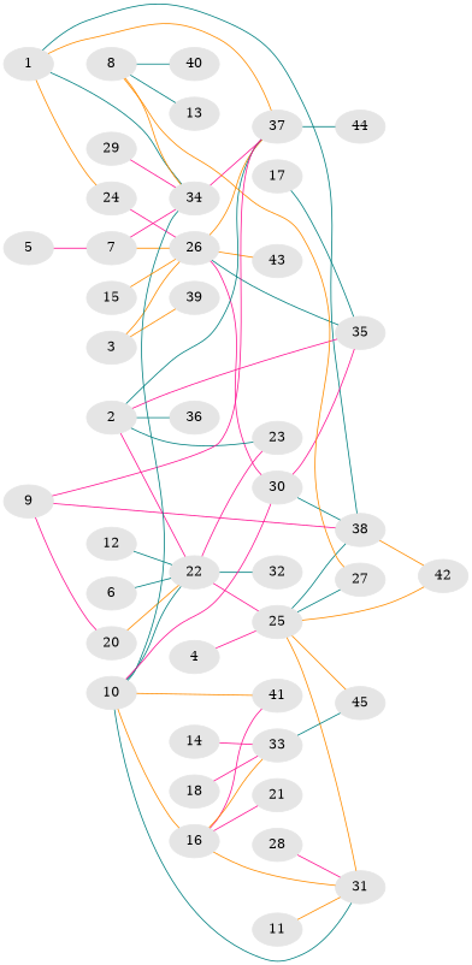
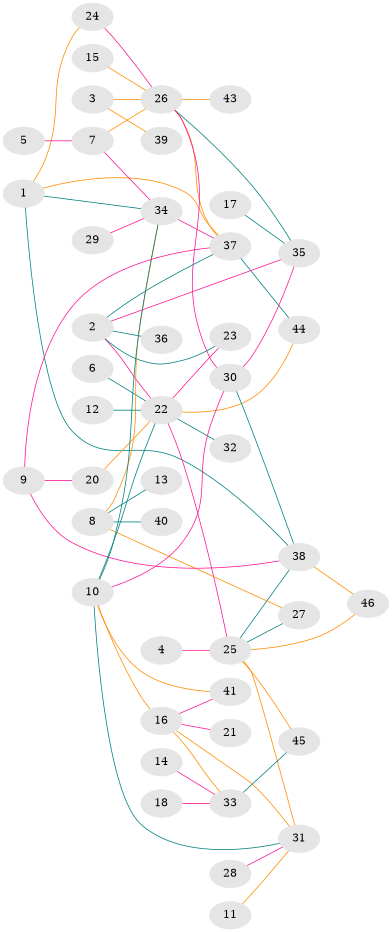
  graph {
    rankdir=LR
    node [color=gray90 style=filled]
    edge [color=darkorange weight=1.0]
    1
    24
    34
    37
    38
    26
    44
-   42
+   42 [label=46]
    2
    22
    23
    35
    36
    25
    32
    3
    39
    30
    43
    4
    27
    31
    45
    5
    7
    6
    8
    13
    40
    9
    20
    10
    16
    41
    33
    21
    11
    12
    14
    15
    17
    18
    28
    29
    1 -- 24
    1 -- 34 [color=teal]
    1 -- 37
    1 -- 38 [color=teal]
    24 -- 26 [color=deeppink]
    34 -- 37 [color=deeppink]
    37 -- 44 [color=teal]
    38 -- 42
    26 -- 37
    26 -- 35 [color=teal]
    26 -- 30 [color=deeppink]
    26 -- 43
    2 -- 37 [color=teal]
    2 -- 22 [color=deeppink]
    2 -- 23 [color=teal]
    2 -- 35 [color=deeppink]
    2 -- 36 [color=teal]
+   22 -- 44
    22 -- 23 [color=deeppink]
    22 -- 25 [color=deeppink]
    22 -- 32 [color=teal]
    25 -- 38 [color=teal]
    25 -- 42
    25 -- 27 [color=teal]
    25 -- 31
    25 -- 45
    3 -- 26
    3 -- 39
    30 -- 38 [color=teal]
    30 -- 35 [color=deeppink]
    4 -- 25 [color=deeppink]
    5 -- 7 [color=deeppink]
    7 -- 34 [color=deeppink]
    7 -- 26
    6 -- 22 [color=teal]
    8 -- 34
    8 -- 27
    8 -- 13 [color=teal]
    8 -- 40 [color=teal]
    9 -- 37 [color=deeppink]
    9 -- 38 [color=deeppink]
    9 -- 20 [color=deeppink]
    20 -- 22
    10 -- 34 [color=teal weight=2.0]
    10 -- 22 [color=teal]
    10 -- 30 [color=deeppink weight=2.0]
    10 -- 31 [color=teal]
    10 -- 16
    10 -- 41
    16 -- 31
    16 -- 41 [color=deeppink]
    16 -- 33
    16 -- 21 [color=deeppink]
    33 -- 45 [color=teal]
    11 -- 31
    12 -- 22 [color=teal]
    14 -- 33 [color=deeppink]
    15 -- 26
    17 -- 35 [color=teal]
    18 -- 33 [color=deeppink]
    28 -- 31 [color=deeppink]
    29 -- 34 [color=deeppink]
  }
